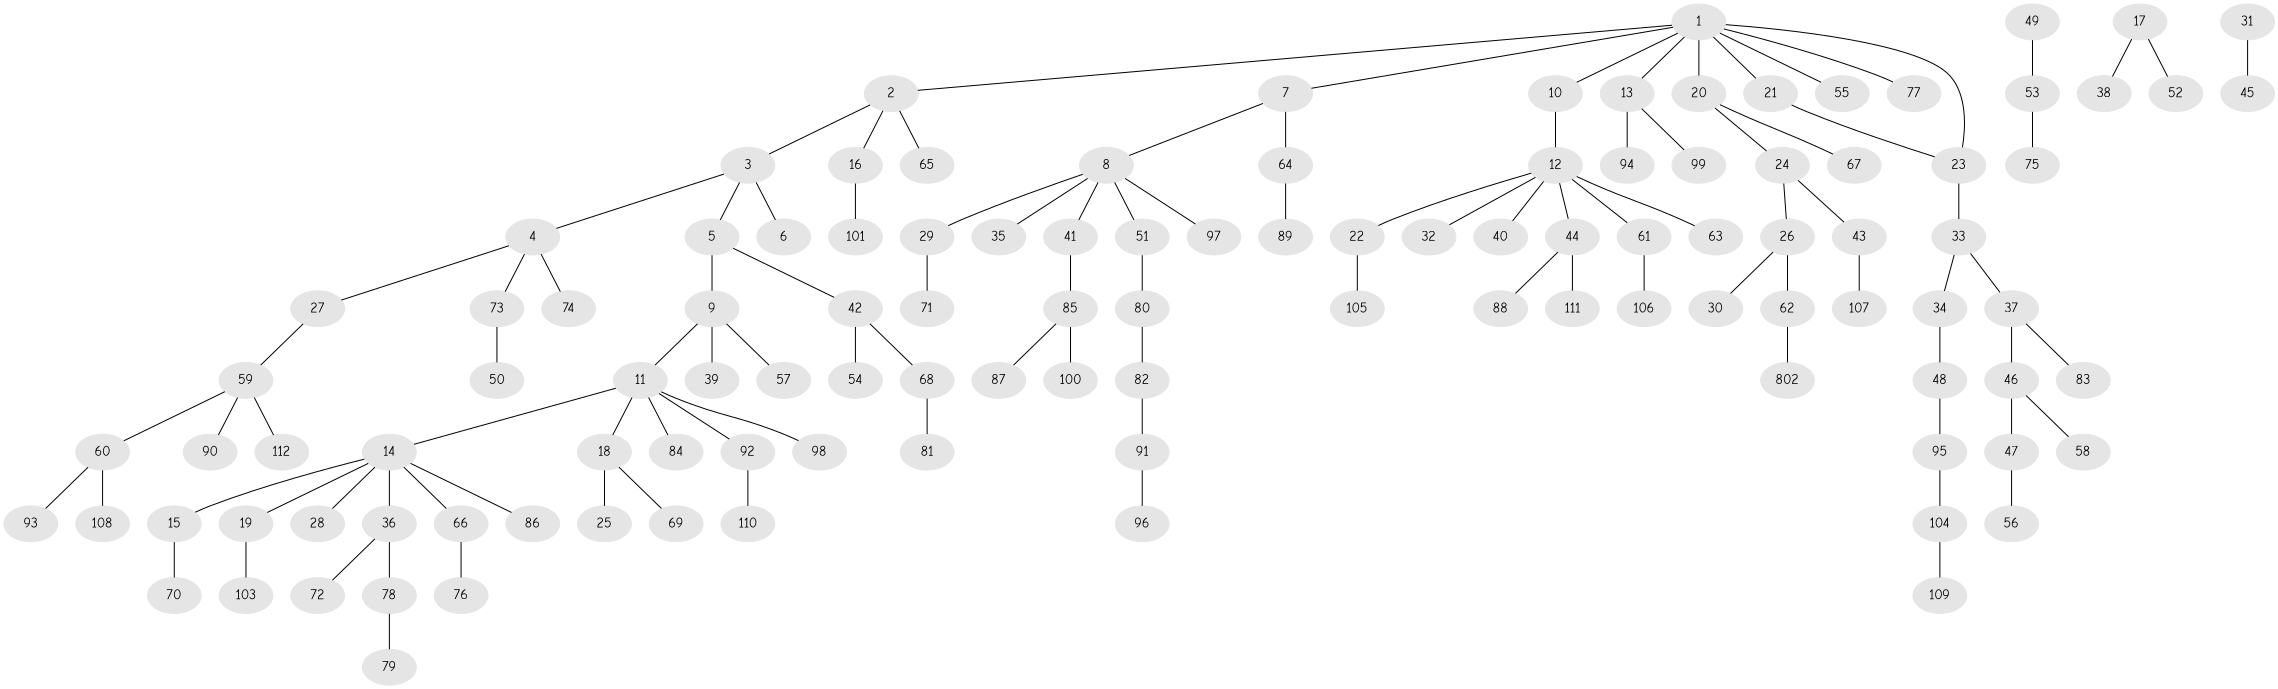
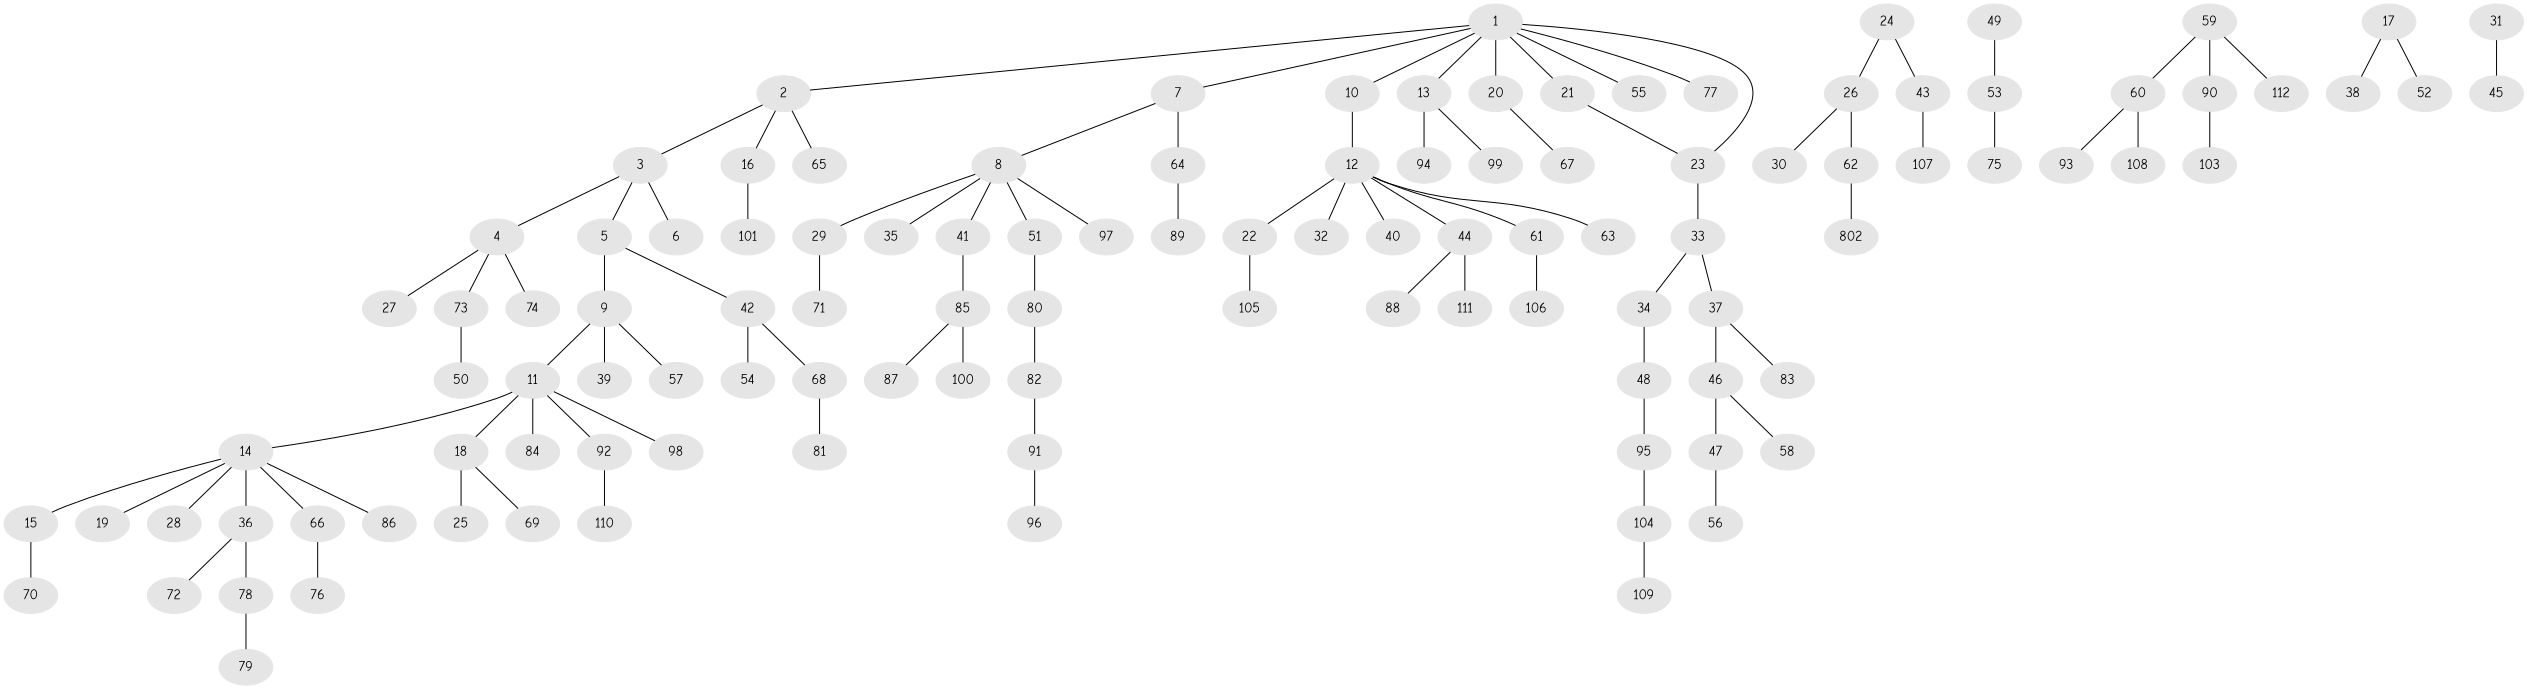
  graph {
    fontname="Comic Neue"
    node [color=gray90 fontname="Comic Neue" style=filled]
    edge [fontname="Comic Neue"]
    1
    2
    7
    10
    13
    20
    21
    55
    77
    23
    3
    16
    65
    8
    64
    12
    94
    99
    24
    67
    49
    53
    4
    5
    6
    101
    27
    73
    74
    9
    42
    59
    50
    11
    39
    57
    54
    68
    29
    35
    41
    51
    97
    89
    71
    85
    80
    14
    18
    84
    92
    98
    22
    32
    40
    44
    61
    63
    15
    19
    28
    36
    66
    86
    17
    38
    52
    25
    69
    110
    105
    88
    111
    106
    70
    103
    72
    78
    76
    31
    45
    26
    43
    33
    34
    37
    30
    62
    107
    n90 [label=802]
    60
    90
    112
    48
    46
    83
    95
    79
    47
    58
    87
    100
    81
    56
    104
    75
    82
    93
    108
    91
    96
    109
    1 -- 2
    1 -- 7
    1 -- 10
    1 -- 13
    1 -- 20
    1 -- 21
    1 -- 55
    1 -- 77
    1 -- 23
    2 -- 3
    2 -- 16
    2 -- 65
    7 -- 8
    7 -- 64
    10 -- 12
    13 -- 94
    13 -- 99
-   20 -- 24
    20 -- 67
    21 -- 23
    23 -- 33
    3 -- 4
    3 -- 5
    3 -- 6
    16 -- 101
    8 -- 29
    8 -- 35
    8 -- 41
    8 -- 51
    8 -- 97
    64 -- 89
    12 -- 22
    12 -- 32
    12 -- 40
    12 -- 44
    12 -- 61
    12 -- 63
    24 -- 26
    24 -- 43
    49 -- 53
    53 -- 75
    4 -- 27
    4 -- 73
    4 -- 74
    5 -- 9
    5 -- 42
-   27 -- 59
    73 -- 50
    9 -- 11
    9 -- 39
    9 -- 57
    42 -- 54
    42 -- 68
    59 -- 60
    59 -- 90
    59 -- 112
    11 -- 14
    11 -- 18
    11 -- 84
    11 -- 92
    11 -- 98
    68 -- 81
    29 -- 71
    41 -- 85
    51 -- 80
    85 -- 87
    85 -- 100
    80 -- 82
    14 -- 15
    14 -- 19
    14 -- 28
    14 -- 36
    14 -- 66
    14 -- 86
    18 -- 25
    18 -- 69
    92 -- 110
    22 -- 105
    44 -- 88
    44 -- 111
    61 -- 106
    15 -- 70
-   19 -- 103
+   90 -- 103
    36 -- 72
    36 -- 78
    66 -- 76
    17 -- 38
    17 -- 52
    78 -- 79
    31 -- 45
    26 -- 30
    26 -- 62
    43 -- 107
    33 -- 34
    33 -- 37
    34 -- 48
    37 -- 46
    37 -- 83
    62 -- n90
    60 -- 93
    60 -- 108
    48 -- 95
    46 -- 47
    46 -- 58
    95 -- 104
    47 -- 56
    104 -- 109
    82 -- 91
    91 -- 96
  }
